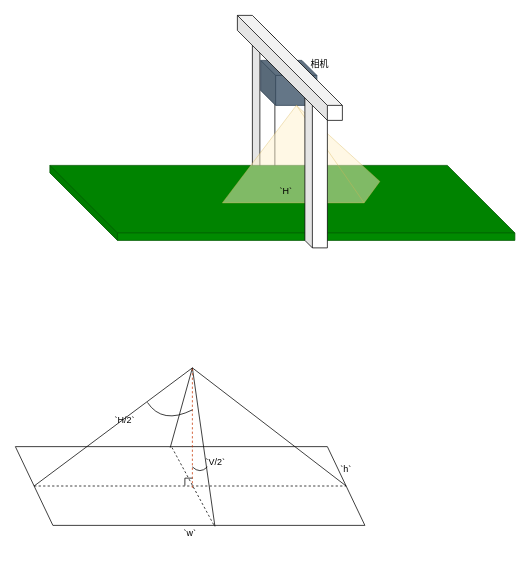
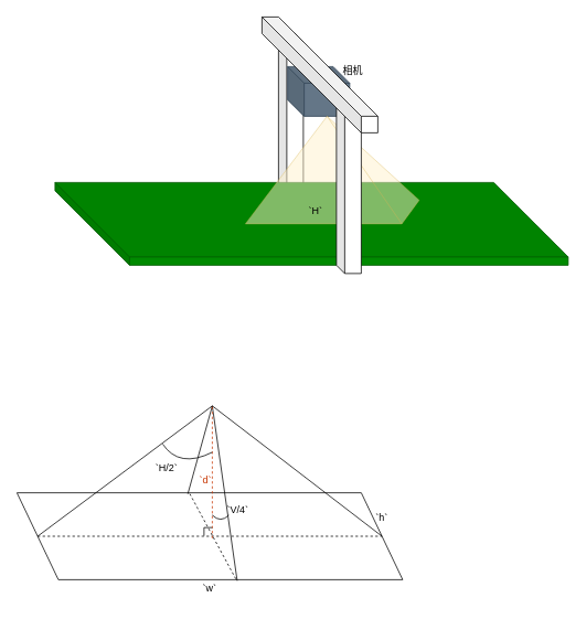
  <mxCell id="0" />
  <mxCell id="1" value="传送带" style="" parent="0" />
  <mxCell id="2" value="" style="shape=cube;whiteSpace=wrap;html=1;boundedLbl=1;backgroundOutline=1;darkOpacity=0.05;darkOpacity2=0.1;size=10;" parent="1" vertex="1"><mxGeometry x="336" y="40" width="30" height="210" as="geometry" /></mxCell>
  <mxCell id="3" value="" style="shape=cube;whiteSpace=wrap;html=1;boundedLbl=1;backgroundOutline=1;darkOpacity=0.05;darkOpacity2=0.1;fillColor=#008a00;strokeColor=#005700;fontColor=#ffffff;size=90;" parent="1" vertex="1"><mxGeometry x="66" y="220" width="620" height="100" as="geometry" /></mxCell>
  <mxCell id="4" value="" style="shape=cube;whiteSpace=wrap;html=1;boundedLbl=1;backgroundOutline=1;darkOpacity=0.05;darkOpacity2=0.1;size=20;fillColor=#647687;fontColor=#ffffff;strokeColor=#314354;" parent="1" vertex="1"><mxGeometry x="347" y="80" width="75" height="60" as="geometry" /></mxCell>
  <mxCell id="5" value="" style="verticalLabelPosition=bottom;verticalAlign=top;html=1;shape=mxgraph.basic.pyramid;dx1=0.47;dx2=0.9;dy1=1;dy2=0.78;fillColor=#fff2cc;strokeColor=#d6b656;opacity=50;" parent="1" vertex="1"><mxGeometry x="296" y="140" width="210" height="130" as="geometry" /></mxCell>
  <mxCell id="6" value="" style="shape=cube;whiteSpace=wrap;html=1;boundedLbl=1;backgroundOutline=1;darkOpacity=0.05;darkOpacity2=0.1;size=10;" parent="1" vertex="1"><mxGeometry x="406" y="120" width="30" height="210" as="geometry" /></mxCell>
  <mxCell id="7" value="" style="shape=cube;whiteSpace=wrap;html=1;boundedLbl=1;backgroundOutline=1;darkOpacity=0.05;darkOpacity2=0.1;size=120;" parent="1" vertex="1"><mxGeometry x="316" y="20" width="140" height="140" as="geometry" /></mxCell>
- <mxCell id="8" value="`H/2`" style="text;html=1;strokeColor=none;fillColor=none;align=center;verticalAlign=middle;whiteSpace=wrap;rounded=0;" parent="1" vertex="1"><mxGeometry x="151" y="545" width="30" height="30" as="geometry" /></mxCell>
+ <mxCell id="8" value="`H/2`" style="text;html=1;strokeColor=none;fillColor=none;align=center;verticalAlign=middle;whiteSpace=wrap;rounded=0;" parent="1" vertex="1"><mxGeometry x="186" y="550" width="30" height="30" as="geometry" /></mxCell>
  <mxCell id="9" value="相机" parent="0" />
  <mxCell id="10" value="" style="shape=parallelogram;perimeter=parallelogramPerimeter;whiteSpace=wrap;html=1;fixedSize=1;fillColor=none;flipH=1;size=50.0;" parent="9" vertex="1"><mxGeometry x="20" y="595" width="466" height="105" as="geometry" /></mxCell>
  <mxCell id="11" value="" style="endArrow=none;html=1;rounded=0;exitX=0.429;exitY=1.013;exitDx=0;exitDy=0;exitPerimeter=0;" parent="9" source="10" edge="1"><mxGeometry width="50" height="50" relative="1" as="geometry"><mxPoint x="346" y="470" as="sourcePoint" /><mxPoint x="256" y="490" as="targetPoint" /></mxGeometry></mxCell>
  <mxCell id="12" value="" style="endArrow=none;html=1;rounded=0;exitX=0.557;exitY=0.013;exitDx=0;exitDy=0;exitPerimeter=0;" parent="9" source="10" edge="1"><mxGeometry width="50" height="50" relative="1" as="geometry"><mxPoint x="416" y="640" as="sourcePoint" /><mxPoint x="256" y="490" as="targetPoint" /></mxGeometry></mxCell>
  <mxCell id="13" value="" style="endArrow=none;html=1;rounded=0;exitX=1;exitY=0.5;exitDx=0;exitDy=0;" parent="9" source="10" edge="1"><mxGeometry width="50" height="50" relative="1" as="geometry"><mxPoint x="311" y="710" as="sourcePoint" /><mxPoint x="256" y="490" as="targetPoint" /></mxGeometry></mxCell>
  <mxCell id="14" value="" style="endArrow=none;html=1;rounded=0;exitX=0;exitY=0.5;exitDx=0;exitDy=0;" parent="9" source="10" edge="1"><mxGeometry width="50" height="50" relative="1" as="geometry"><mxPoint x="541" y="660" as="sourcePoint" /><mxPoint x="256" y="490" as="targetPoint" /></mxGeometry></mxCell>
  <mxCell id="15" value="" style="endArrow=none;dashed=1;html=1;rounded=0;exitX=0;exitY=0.5;exitDx=0;exitDy=0;entryX=1;entryY=0.5;entryDx=0;entryDy=0;" parent="9" source="10" target="10" edge="1"><mxGeometry width="50" height="50" relative="1" as="geometry"><mxPoint x="266" y="510" as="sourcePoint" /><mxPoint x="316" y="460" as="targetPoint" /></mxGeometry></mxCell>
  <mxCell id="16" value="" style="endArrow=none;dashed=1;html=1;rounded=0;fillColor=#fa6800;strokeColor=#C73500;" parent="9" edge="1"><mxGeometry width="50" height="50" relative="1" as="geometry"><mxPoint x="256" y="650" as="sourcePoint" /><mxPoint x="256" y="490" as="targetPoint" /></mxGeometry></mxCell>
  <mxCell id="17" value="" style="endArrow=none;html=1;curved=1;" parent="9" edge="1"><mxGeometry x="-1" y="-236" width="50" height="50" relative="1" as="geometry"><mxPoint x="196" y="536" as="sourcePoint" /><mxPoint x="256" y="546" as="targetPoint" /><Array as="points"><mxPoint x="216" y="566" /></Array><mxPoint x="-273" y="-140" as="offset" /></mxGeometry></mxCell>
  <mxCell id="18" value="`H`" style="text;html=1;strokeColor=none;fillColor=none;align=center;verticalAlign=middle;whiteSpace=wrap;rounded=0;" parent="9" vertex="1"><mxGeometry x="366" y="240" width="30" height="30" as="geometry" /></mxCell>
  <mxCell id="19" value="" style="endArrow=none;html=1;curved=1;endSize=0;startSize=0;" parent="9" edge="1"><mxGeometry x="-1" y="-236" width="50" height="50" relative="1" as="geometry"><mxPoint x="256" y="622" as="sourcePoint" /><mxPoint x="276" y="622" as="targetPoint" /><Array as="points"><mxPoint x="266" y="632" /></Array><mxPoint x="-273" y="-140" as="offset" /></mxGeometry></mxCell>
- <mxCell id="20" value="`V/2`" style="text;html=1;strokeColor=none;fillColor=none;align=center;verticalAlign=middle;whiteSpace=wrap;rounded=0;" parent="9" vertex="1"><mxGeometry x="277" y="601" width="20" height="30" as="geometry" /></mxCell>
+ <mxCell id="20" value="`V/4`" style="text;html=1;strokeColor=none;fillColor=none;align=center;verticalAlign=middle;whiteSpace=wrap;rounded=0;" parent="9" vertex="1"><mxGeometry x="277" y="601" width="20" height="30" as="geometry" /></mxCell>
  <mxCell id="21" value="`h`" style="text;html=1;strokeColor=none;fillColor=none;align=center;verticalAlign=middle;whiteSpace=wrap;rounded=0;" parent="9" vertex="1"><mxGeometry x="446" y="610" width="30" height="30" as="geometry" /></mxCell>
  <mxCell id="22" value="`w`" style="text;html=1;strokeColor=none;fillColor=none;align=center;verticalAlign=middle;whiteSpace=wrap;rounded=0;" parent="9" vertex="1"><mxGeometry x="238" y="696" width="30" height="30" as="geometry" /></mxCell>
+ <mxCell id="23" value="`d`" style="text;html=1;strokeColor=none;fillColor=none;align=center;verticalAlign=middle;whiteSpace=wrap;rounded=0;fontColor=#C73500;" parent="9" vertex="1"><mxGeometry x="233" y="565" width="30" height="30" as="geometry" /></mxCell>
  <mxCell id="24" value="" style="endArrow=none;dashed=1;html=1;rounded=0;exitX=0.552;exitY=0.011;exitDx=0;exitDy=0;entryX=0.432;entryY=0.996;entryDx=0;entryDy=0;exitPerimeter=0;entryPerimeter=0;" parent="9" source="10" target="10" edge="1"><mxGeometry width="50" height="50" relative="1" as="geometry"><mxPoint x="55" y="657.5" as="sourcePoint" /><mxPoint x="471" y="657.5" as="targetPoint" /></mxGeometry></mxCell>
  <mxCell id="25" value="" style="endArrow=none;html=1;fontColor=#C73500;startSize=0;endSize=0;rounded=0;" parent="9" edge="1"><mxGeometry width="50" height="50" relative="1" as="geometry"><mxPoint x="246" y="647" as="sourcePoint" /><mxPoint x="256" y="637" as="targetPoint" /><Array as="points"><mxPoint x="246" y="637" /></Array></mxGeometry></mxCell>
  <mxCell id="26" value="相机" style="text;html=1;strokeColor=none;fillColor=none;align=center;verticalAlign=middle;whiteSpace=wrap;rounded=0;fontColor=#000000;" parent="9" vertex="1"><mxGeometry x="396" y="70" width="60" height="30" as="geometry" /></mxCell>
